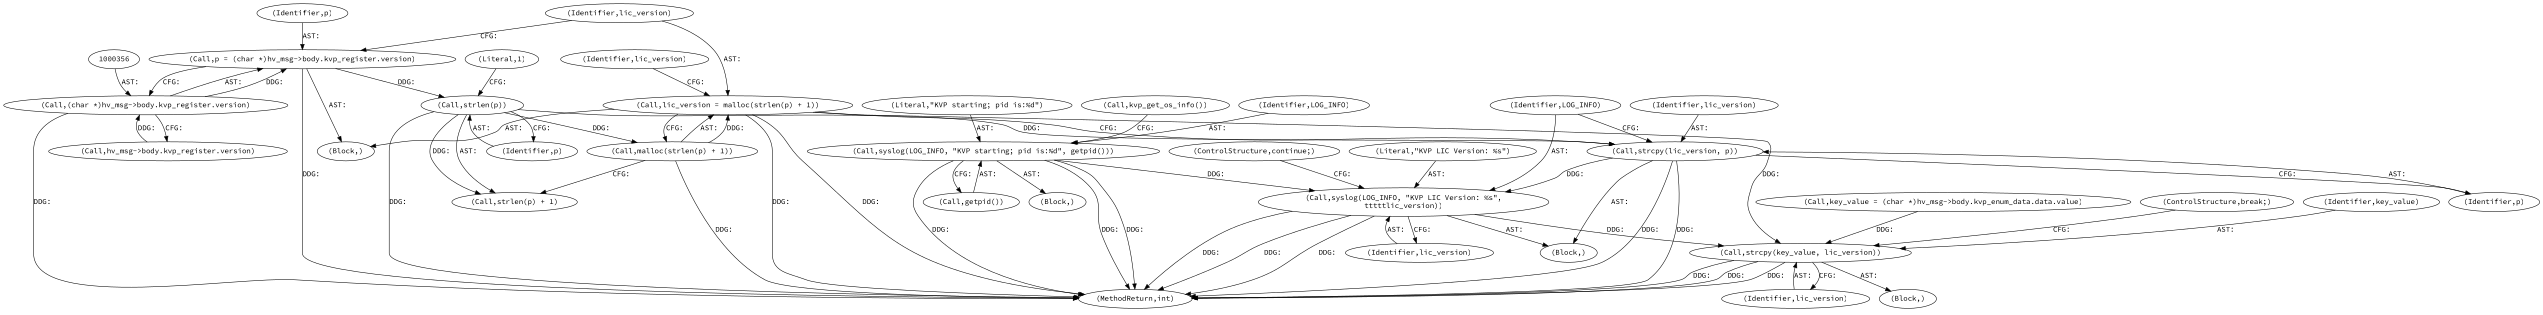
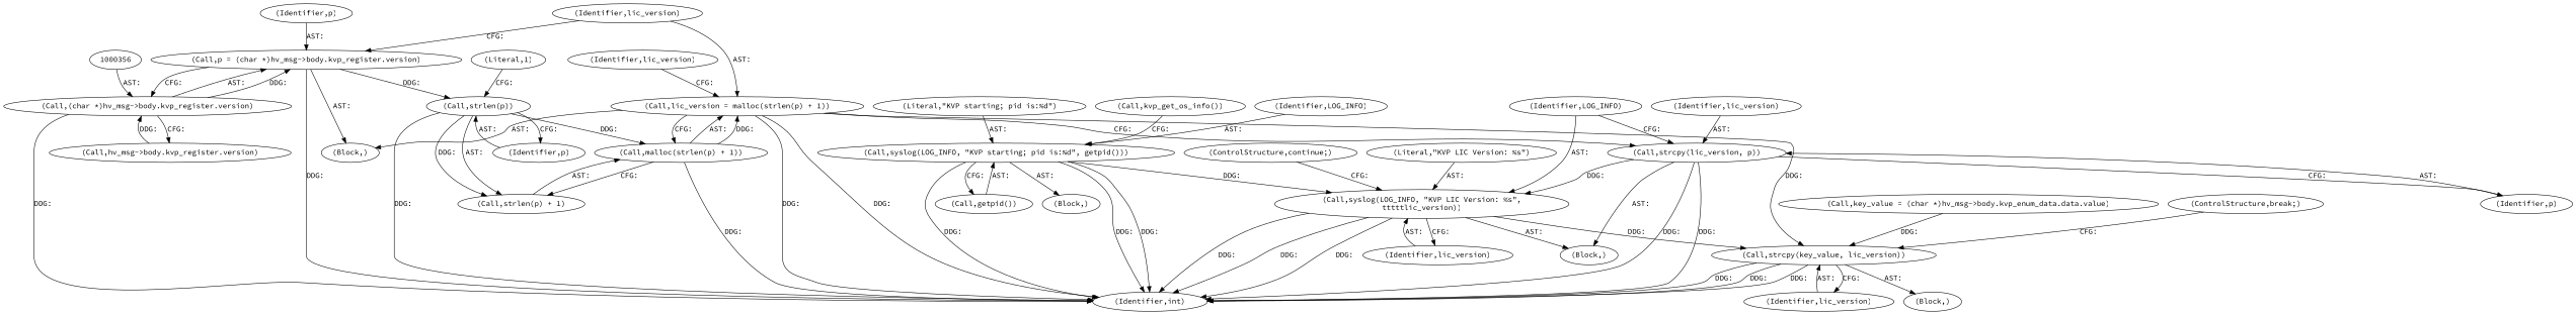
  digraph {
    fontname="Source Code Pro"
    node [fontname="Source Code Pro"]
    edge [fontname="Source Code Pro"]
    n1 [label="(Call,syslog(LOG_INFO, \"KVP LIC Version: %s\",\n\t\t\t\t\tlic_version))"]
    n2 [label="(Call,strcpy(key_value, lic_version))"]
-   n3 [label="(MethodReturn,int)"]
+   n3 [label="(Identifier,int)"]
    n4 [label="(Identifier,lic_version)"]
    n5 [label="(Block,)"]
    n6 [label="(Block,)"]
    n7 [label="(Identifier,lic_version)"]
    n8 [label="(Call,syslog(LOG_INFO, \"KVP starting; pid is:%d\", getpid()))"]
    n9 [label="(Block,)"]
    n10 [label="(Call,getpid())"]
    n11 [label="(Call,strcpy(lic_version, p))"]
    n12 [label="(Identifier,p)"]
    n13 [label="(Call,lic_version = malloc(strlen(p) + 1))"]
    n14 [label="(Call,malloc(strlen(p) + 1))"]
    n15 [label="(Block,)"]
    n16 [label="(Call,strlen(p) + 1)"]
    n17 [label="(Call,strlen(p))"]
    n18 [label="(Identifier,p)"]
    n19 [label="(Call,p = (char *)hv_msg->body.kvp_register.version)"]
    n20 [label="(Call,(char *)hv_msg->body.kvp_register.version)"]
    n21 [label="(Call,hv_msg->body.kvp_register.version)"]
    n22 [label="(Call,key_value = (char *)hv_msg->body.kvp_enum_data.data.value)"]
    n23 [label="(Call,kvp_get_os_info())"]
    n24 [label="(Identifier,LOG_INFO)"]
    n25 [label="(Identifier,lic_version)"]
    n26 [label="(ControlStructure,break;)"]
    n27 [label="(ControlStructure,continue;)"]
    n28 [label="(Identifier,p)"]
-   n29 [label="(Identifier,key_value)"]
    n30 [label="(Identifier,LOG_INFO)"]
    n31 [label="(Identifier,lic_version)"]
    n32 [label="(Literal,1)"]
    n33 [label="(Identifier,lic_version)"]
    n34 [label="(Literal,\"KVP starting; pid is:%d\")"]
    n35 [label="(Literal,\"KVP LIC Version: %s\")"]
    1000356
    n1 -> n2 [label="DDG: "]
    n1 -> n3 [label="DDG: "]
    n1 -> n3 [label="DDG: "]
    n1 -> n3 [label="DDG: "]
    n1 -> n4 [label="CFG: "]
    n1 -> n5 [label="AST: "]
    n2 -> n3 [label="DDG: "]
    n2 -> n3 [label="DDG: "]
    n2 -> n3 [label="DDG: "]
    n2 -> n6 [label="AST: "]
    n2 -> n7 [label="CFG: "]
    n4 -> n1 [label="AST: "]
    n7 -> n2 [label="AST: "]
    n8 -> n1 [label="DDG: "]
    n8 -> n3 [label="DDG: "]
    n8 -> n3 [label="DDG: "]
    n8 -> n3 [label="DDG: "]
    n8 -> n9 [label="AST: "]
    n8 -> n10 [label="CFG: "]
    n10 -> n8 [label="AST: "]
    n11 -> n1 [label="DDG: "]
    n11 -> n3 [label="DDG: "]
    n11 -> n3 [label="DDG: "]
    n11 -> n5 [label="AST: "]
    n11 -> n12 [label="CFG: "]
    n12 -> n11 [label="AST: "]
    n13 -> n2 [label="DDG: "]
    n13 -> n3 [label="DDG: "]
    n13 -> n3 [label="DDG: "]
    n13 -> n11 [label="CFG: "]
    n13 -> n14 [label="CFG: "]
    n13 -> n15 [label="AST: "]
    n14 -> n3 [label="DDG: "]
    n14 -> n13 [label="AST: "]
    n14 -> n13 [label="DDG: "]
    n14 -> n16 [label="CFG: "]
+   n16 -> n14 [label="AST: "]
    n17 -> n3 [label="DDG: "]
-   n17 -> n11 [label="DDG: "]
    n17 -> n14 [label="DDG: "]
    n17 -> n16 [label="AST: "]
    n17 -> n16 [label="DDG: "]
    n17 -> n18 [label="CFG: "]
    n18 -> n17 [label="AST: "]
    n19 -> n3 [label="DDG: "]
    n19 -> n15 [label="AST: "]
    n19 -> n17 [label="DDG: "]
    n19 -> n20 [label="CFG: "]
    n20 -> n3 [label="DDG: "]
    n20 -> n19 [label="AST: "]
    n20 -> n19 [label="DDG: "]
    n20 -> n21 [label="CFG: "]
    n21 -> n20 [label="DDG: "]
    n22 -> n2 [label="DDG: "]
    n23 -> n8 [label="CFG: "]
    n24 -> n1 [label="AST: "]
    n24 -> n11 [label="CFG: "]
    n25 -> n13 [label="CFG: "]
    n26 -> n2 [label="CFG: "]
    n27 -> n1 [label="CFG: "]
    n28 -> n19 [label="AST: "]
-   n29 -> n2 [label="AST: "]
    n30 -> n8 [label="AST: "]
    n31 -> n11 [label="AST: "]
    n32 -> n17 [label="CFG: "]
    n33 -> n13 [label="AST: "]
    n33 -> n19 [label="CFG: "]
    n34 -> n8 [label="AST: "]
    n35 -> n1 [label="AST: "]
    1000356 -> n20 [label="AST: "]
  }
